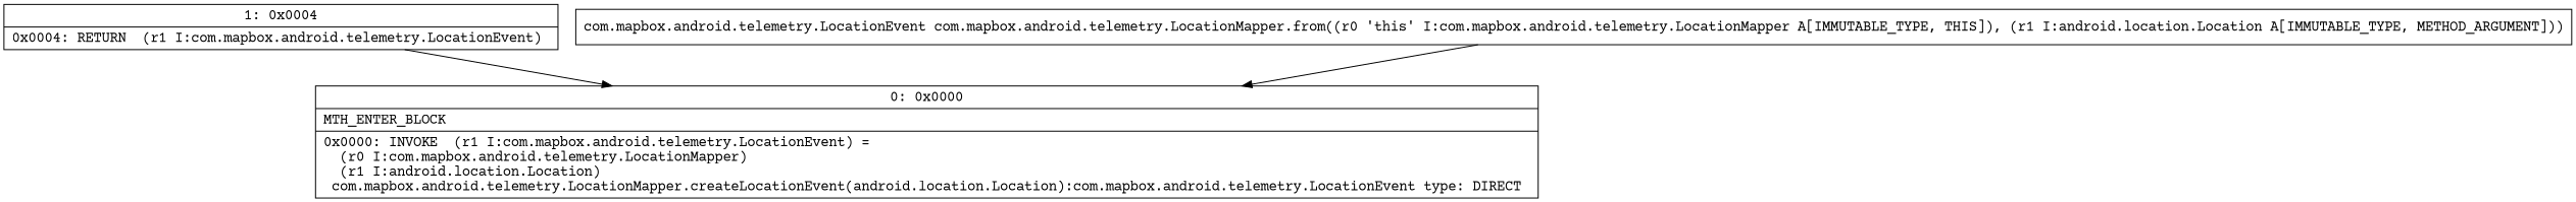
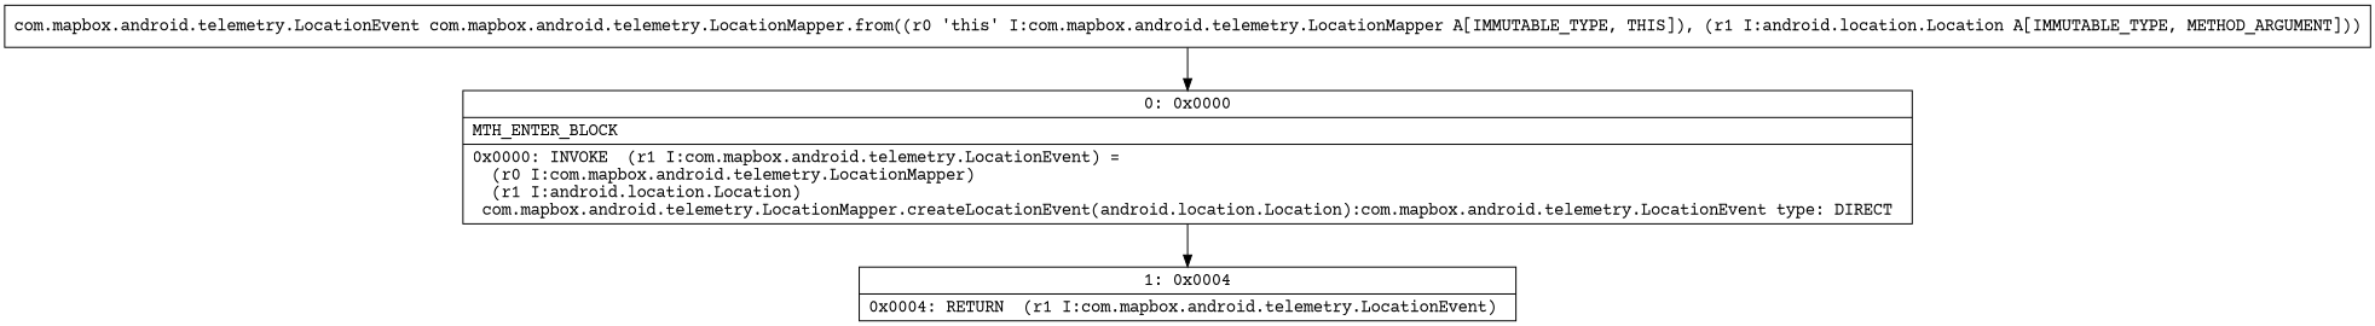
  digraph {
    fontname="Courier Prime"
    node [shape=record fontname="Courier Prime"]
    edge [fontname="Courier Prime"]
    n1 [label="{0\:\ 0x0000|MTH_ENTER_BLOCK\l|0x0000: INVOKE  (r1 I:com.mapbox.android.telemetry.LocationEvent) = \l  (r0 I:com.mapbox.android.telemetry.LocationMapper)\l  (r1 I:android.location.Location)\l com.mapbox.android.telemetry.LocationMapper.createLocationEvent(android.location.Location):com.mapbox.android.telemetry.LocationEvent type: DIRECT \l}"]
    n2 [label="{1\:\ 0x0004|0x0004: RETURN  (r1 I:com.mapbox.android.telemetry.LocationEvent) \l}"]
    n3 [label="{com.mapbox.android.telemetry.LocationEvent com.mapbox.android.telemetry.LocationMapper.from((r0 'this' I:com.mapbox.android.telemetry.LocationMapper A[IMMUTABLE_TYPE, THIS]), (r1 I:android.location.Location A[IMMUTABLE_TYPE, METHOD_ARGUMENT])) }"]
-   n2 -> n1
+   n1 -> n2
    n3 -> n1
  }
